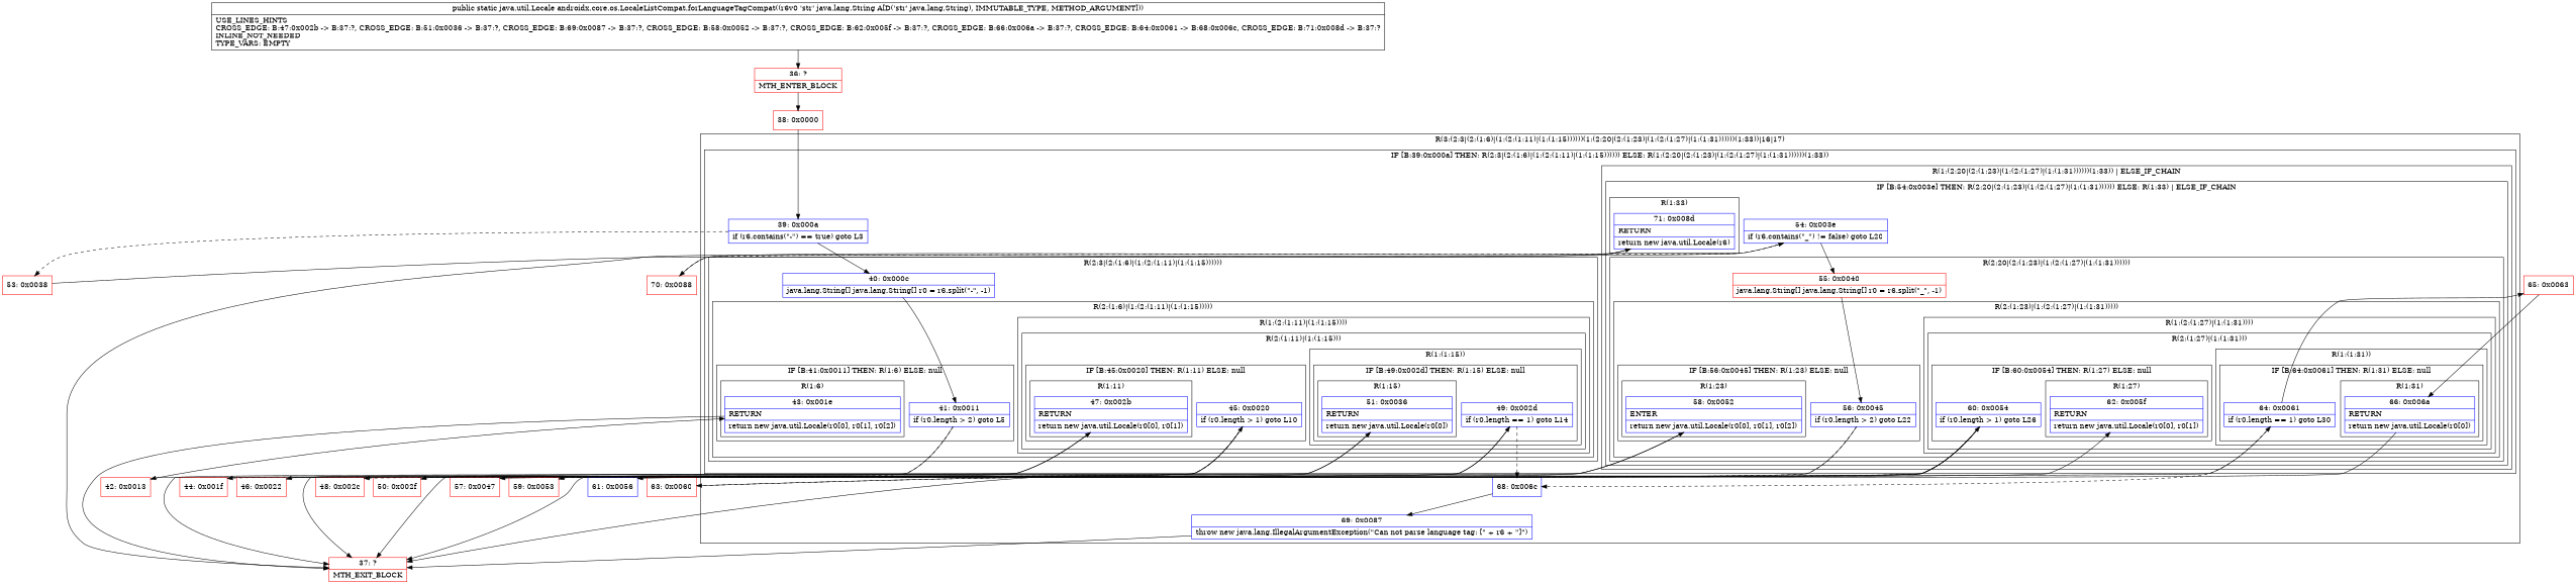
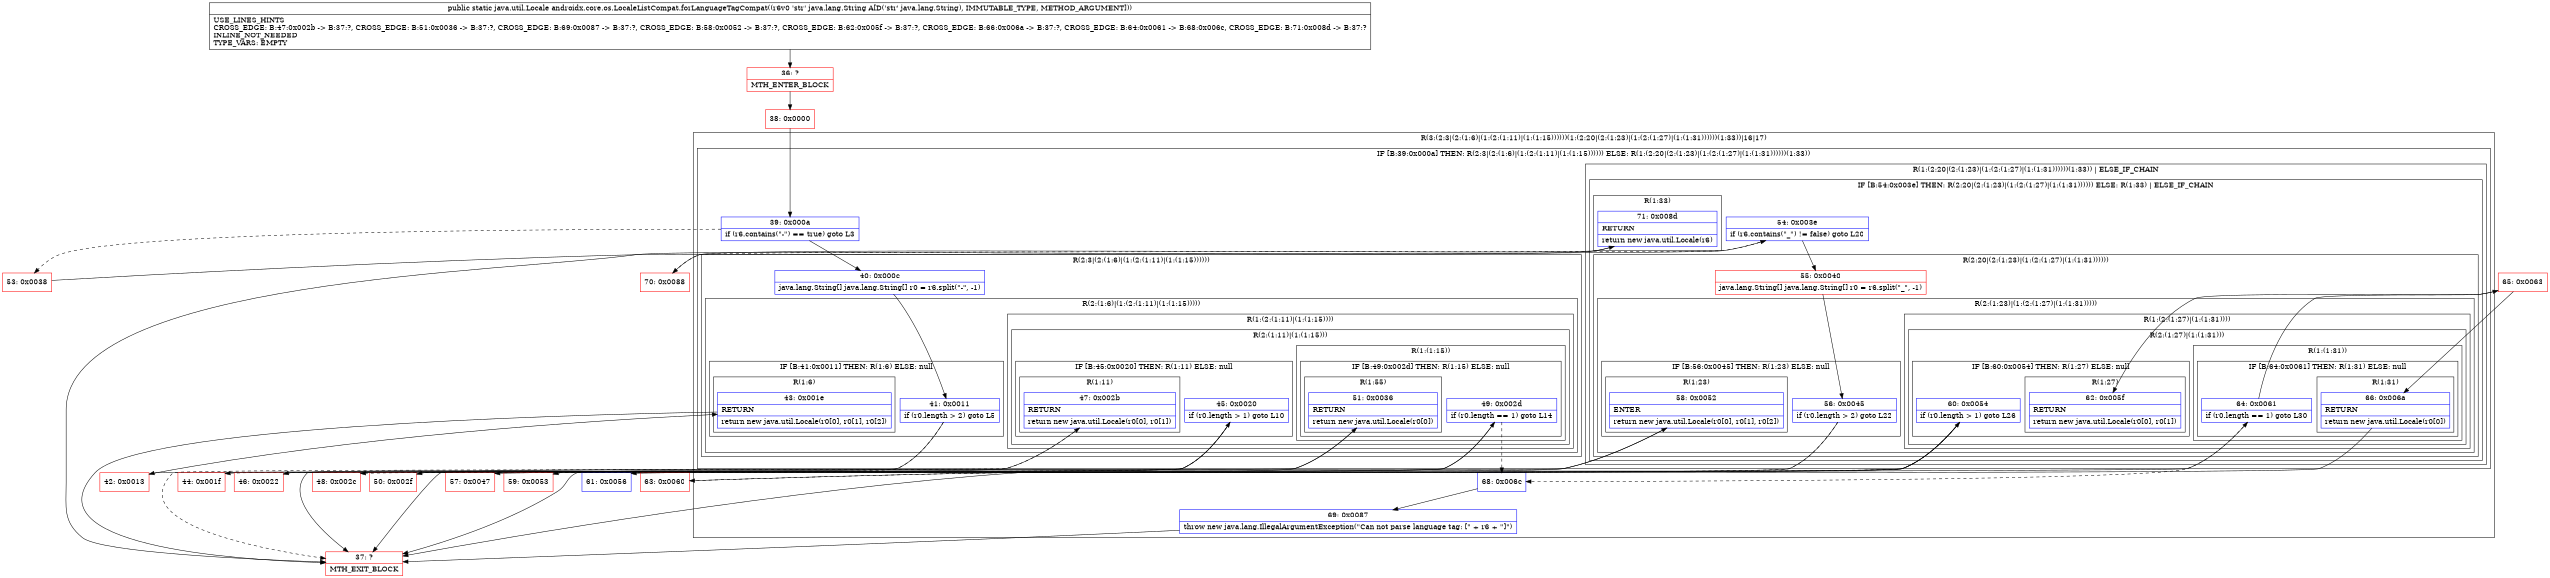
  digraph {
    node [color=blue shape=record]
    n1 [label="{43\:\ 0x001e|RETURN\l|return new java.util.Locale(r0[0], r0[1], r0[2])\l}"]
    n2 [label="{41\:\ 0x0011|if (r0.length \> 2) goto L5\l}"]
    n3 [label="{47\:\ 0x002b|RETURN\l|return new java.util.Locale(r0[0], r0[1])\l}"]
    n4 [label="{45\:\ 0x0020|if (r0.length \> 1) goto L10\l}"]
    n5 [label="{51\:\ 0x0036|RETURN\l|return new java.util.Locale(r0[0])\l}"]
    n6 [label="{49\:\ 0x002d|if (r0.length == 1) goto L14\l}"]
    n7 [label="{40\:\ 0x000c|java.lang.String[] java.lang.String[] r0 = r6.split(\"\-\", \-1)\l}"]
    n8 [label="{58\:\ 0x0052|ENTER\l|return new java.util.Locale(r0[0], r0[1], r0[2])\l}"]
    n9 [label="{56\:\ 0x0045|if (r0.length \> 2) goto L22\l}"]
    n10 [label="{62\:\ 0x005f|RETURN\l|return new java.util.Locale(r0[0], r0[1])\l}"]
    n11 [label="{60\:\ 0x0054|if (r0.length \> 1) goto L26\l}"]
    n12 [label="{66\:\ 0x006a|RETURN\l|return new java.util.Locale(r0[0])\l}"]
    n13 [label="{64\:\ 0x0061|if (r0.length == 1) goto L30\l}"]
    n14 [color=red label="{55\:\ 0x0040|java.lang.String[] java.lang.String[] r0 = r6.split(\"_\", \-1)\l}"]
    n15 [label="{71\:\ 0x008d|RETURN\l|return new java.util.Locale(r6)\l}"]
    n16 [label="{54\:\ 0x003e|if (r6.contains(\"_\") != false) goto L20\l}"]
    n17 [label="{39\:\ 0x000a|if (r6.contains(\"\-\") == true) goto L3\l}"]
    n18 [label="{68\:\ 0x006c}"]
    n19 [label="{69\:\ 0x0087|throw new java.lang.IllegalArgumentException(\"Can not parse language tag: [\" + r6 + \"]\")\l}"]
    n20 [color=red label="{37\:\ ?|MTH_EXIT_BLOCK\l}"]
    n21 [color=red label="{42\:\ 0x0013}"]
    n22 [color=red label="{44\:\ 0x001f}"]
    n23 [color=red label="{46\:\ 0x0022}"]
    n24 [color=red label="{48\:\ 0x002c}"]
    n25 [color=red label="{50\:\ 0x002f}"]
    n26 [color=red label="{57\:\ 0x0047}"]
    n27 [color=red label="{59\:\ 0x0053}"]
    n28 [label="{61\:\ 0x0056}"]
    n29 [color=red label="{63\:\ 0x0060}"]
    n30 [color=red label="{65\:\ 0x0063}"]
    n31 [color=red label="{70\:\ 0x0088}"]
    n32 [color=red label="{53\:\ 0x0038}"]
    n33 [color=red label="{36\:\ ?|MTH_ENTER_BLOCK\l}"]
    n34 [color=red label="{38\:\ 0x0000}"]
    n35 [label="{public static java.util.Locale androidx.core.os.LocaleListCompat.forLanguageTagCompat((r6v0 'str' java.lang.String A[D('str' java.lang.String), IMMUTABLE_TYPE, METHOD_ARGUMENT]))  | USE_LINES_HINTS\lCROSS_EDGE: B:47:0x002b \-\> B:37:?, CROSS_EDGE: B:51:0x0036 \-\> B:37:?, CROSS_EDGE: B:69:0x0087 \-\> B:37:?, CROSS_EDGE: B:58:0x0052 \-\> B:37:?, CROSS_EDGE: B:62:0x005f \-\> B:37:?, CROSS_EDGE: B:66:0x006a \-\> B:37:?, CROSS_EDGE: B:64:0x0061 \-\> B:68:0x006c, CROSS_EDGE: B:71:0x008d \-\> B:37:?\lINLINE_NOT_NEEDED\lTYPE_VARS: EMPTY\l}" color=""]
    subgraph cluster_1 {
      label="R(3:(2:3|(2:(1:6)|(1:(2:(1:11)|(1:(1:15))))))(1:(2:20|(2:(1:23)|(1:(2:(1:27)|(1:(1:31))))))(1:33))|16|17)"
      n18
      n19
      subgraph cluster_2 {
        label="IF [B:39:0x000a] THEN: R(2:3|(2:(1:6)|(1:(2:(1:11)|(1:(1:15)))))) ELSE: R(1:(2:20|(2:(1:23)|(1:(2:(1:27)|(1:(1:31))))))(1:33))"
        n17
        subgraph cluster_3 {
          label="R(2:3|(2:(1:6)|(1:(2:(1:11)|(1:(1:15))))))"
          n7
          subgraph cluster_4 {
            label="R(2:(1:6)|(1:(2:(1:11)|(1:(1:15)))))"
            subgraph cluster_5 {
              label="IF [B:41:0x0011] THEN: R(1:6) ELSE: null"
              n2
              subgraph cluster_6 {
                label="R(1:6)"
                n1
              }
            }
            subgraph cluster_7 {
              label="R(1:(2:(1:11)|(1:(1:15))))"
              subgraph cluster_8 {
                label="R(2:(1:11)|(1:(1:15)))"
                subgraph cluster_9 {
                  label="IF [B:45:0x0020] THEN: R(1:11) ELSE: null"
                  n4
                  subgraph cluster_10 {
                    label="R(1:11)"
                    n3
                  }
                }
                subgraph cluster_11 {
                  label="R(1:(1:15))"
                  subgraph cluster_12 {
                    label="IF [B:49:0x002d] THEN: R(1:15) ELSE: null"
                    n6
                    subgraph cluster_13 {
-                     label="R(1:15)"
+                     label="R(1:55)"
                      n5
                    }
                  }
                }
              }
            }
          }
        }
        subgraph cluster_14 {
          label="R(1:(2:20|(2:(1:23)|(1:(2:(1:27)|(1:(1:31))))))(1:33)) | ELSE_IF_CHAIN\l"
          subgraph cluster_15 {
            label="IF [B:54:0x003e] THEN: R(2:20|(2:(1:23)|(1:(2:(1:27)|(1:(1:31)))))) ELSE: R(1:33) | ELSE_IF_CHAIN\l"
            n16
            subgraph cluster_16 {
              label="R(2:20|(2:(1:23)|(1:(2:(1:27)|(1:(1:31))))))"
              n14
              subgraph cluster_17 {
                label="R(2:(1:23)|(1:(2:(1:27)|(1:(1:31)))))"
                subgraph cluster_18 {
                  label="IF [B:56:0x0045] THEN: R(1:23) ELSE: null"
                  n9
                  subgraph cluster_19 {
                    label="R(1:23)"
                    n8
                  }
                }
                subgraph cluster_20 {
                  label="R(1:(2:(1:27)|(1:(1:31))))"
                  subgraph cluster_21 {
                    label="R(2:(1:27)|(1:(1:31)))"
                    subgraph cluster_22 {
                      label="IF [B:60:0x0054] THEN: R(1:27) ELSE: null"
                      n11
                      subgraph cluster_23 {
                        label="R(1:27)"
                        n10
                      }
                    }
                    subgraph cluster_24 {
                      label="R(1:(1:31))"
                      subgraph cluster_25 {
                        label="IF [B:64:0x0061] THEN: R(1:31) ELSE: null"
                        n13
                        subgraph cluster_26 {
                          label="R(1:31)"
                          n12
                        }
                      }
                    }
                  }
                }
              }
            }
            subgraph cluster_27 {
              label="R(1:33)"
              n15
            }
          }
        }
      }
    }
    n1 -> n20
    n2 -> n21
    n2 -> n22 [style=dashed]
-   n3 -> n20
+   n3 -> n20 [style=dashed]
    n4 -> n23
    n4 -> n24 [style=dashed]
    n5 -> n20
    n6 -> n18 [style=dashed]
    n6 -> n25
    n7 -> n2
    n8 -> n20
    n9 -> n26
    n9 -> n27 [style=dashed]
    n11 -> n20
    n11 -> n28
    n11 -> n29 [style=dashed]
    n12 -> n20
    n13 -> n18 [style=dashed]
    n13 -> n30
    n14 -> n9
    n15 -> n20
    n16 -> n14
    n16 -> n31 [style=dashed]
    n17 -> n7
    n17 -> n32 [style=dashed]
    n18 -> n19
    n19 -> n20
    n21 -> n1
    n22 -> n4
    n23 -> n3
    n24 -> n6
    n25 -> n5
    n26 -> n8
    n27 -> n11
-   n28 -> n10
+   n30 -> n10
    n29 -> n13
    n30 -> n12
    n31 -> n15
    n32 -> n16
    n33 -> n34
    n34 -> n17
    n35 -> n33
  }
